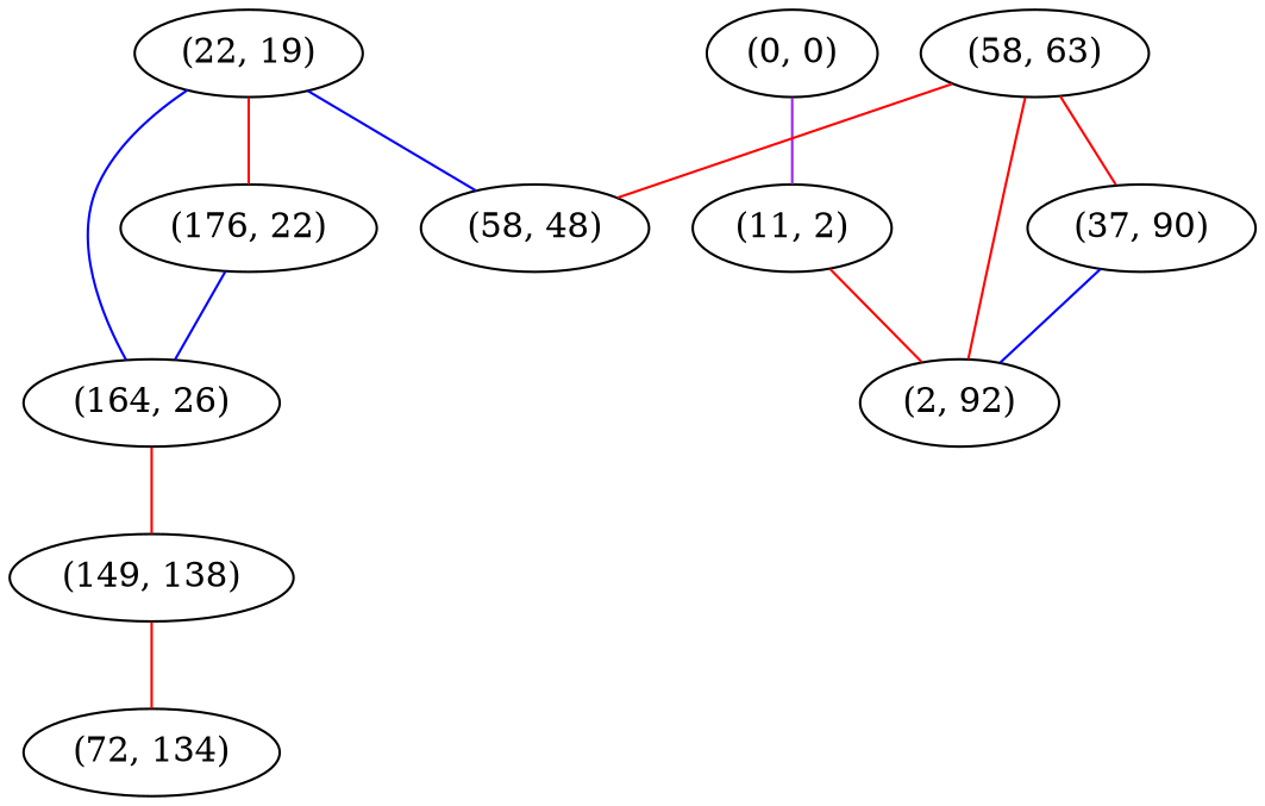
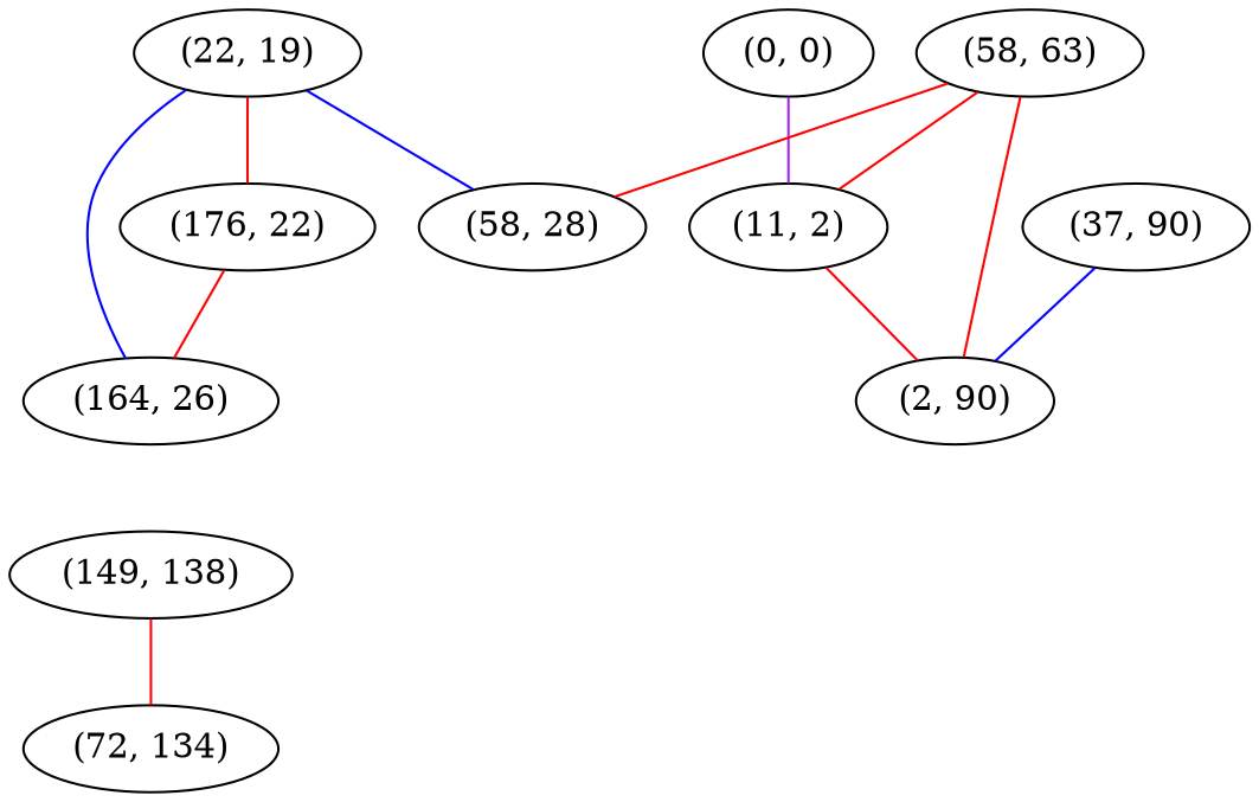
  graph {
    edge [color=red weight=1]
    "(22, 19)"
    "(176, 22)"
-   "(58, 48)"
+   "(58, 48)" [label="(58, 28)"]
    "(164, 26)"
    "(11, 2)"
-   "(2, 90)" [label="(2, 92)"]
+   "(2, 90)"
    "(0, 0)"
    n8 [label="(149, 138)"]
    "(58, 63)"
    "(37, 90)"
    "(72, 134)"
    "(22, 19)" -- "(176, 22)"
    "(22, 19)" -- "(58, 48)" [color=blue weight=3]
    "(22, 19)" -- "(164, 26)" [color=blue weight=3]
-   "(176, 22)" -- "(164, 26)" [color=blue weight=3]
-   "(164, 26)" -- n8
+   "(176, 22)" -- "(164, 26)" [weight=3]
    "(11, 2)" -- "(2, 90)"
    "(0, 0)" -- "(11, 2)" [color=purple weight=4]
    n8 -- "(72, 134)"
    "(58, 63)" -- "(58, 48)"
    "(58, 63)" -- "(2, 90)"
-   "(58, 63)" -- "(37, 90)"
+   "(58, 63)" -- "(11, 2)"
    "(37, 90)" -- "(2, 90)" [color=blue]
  }
